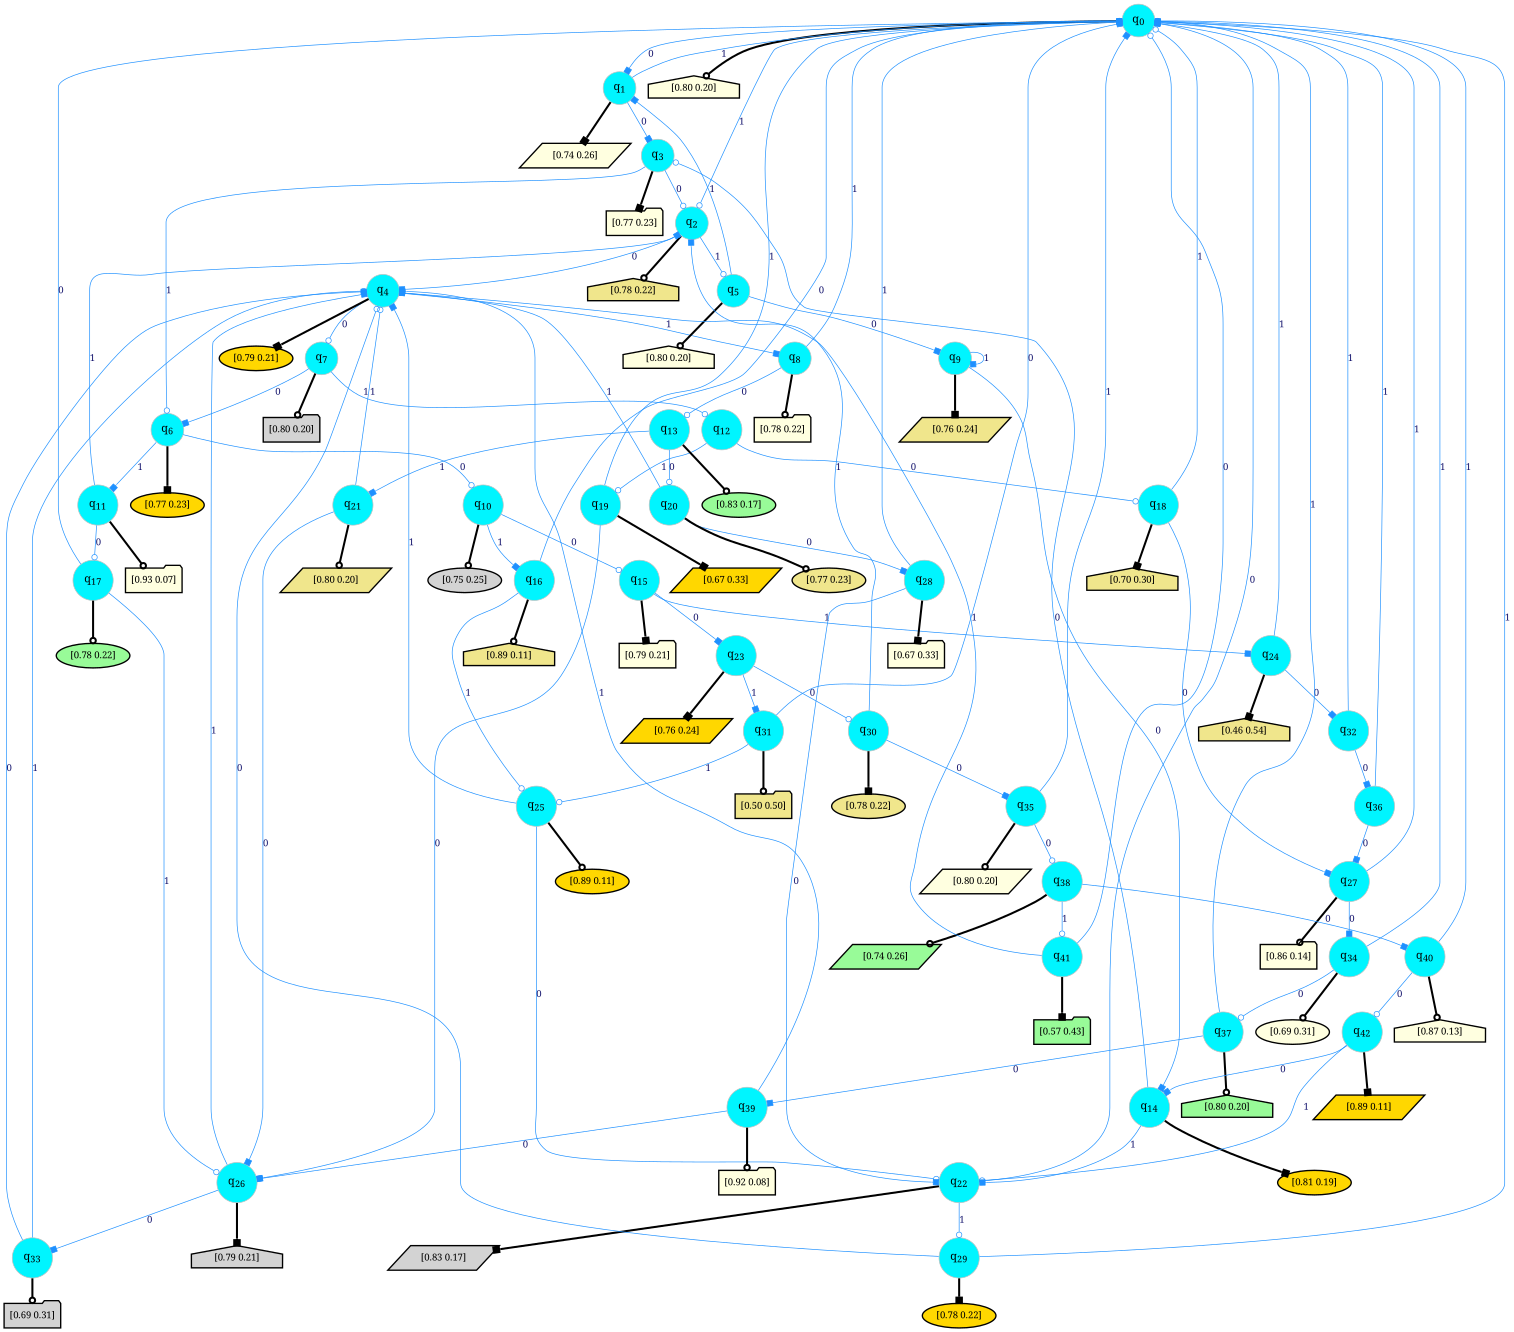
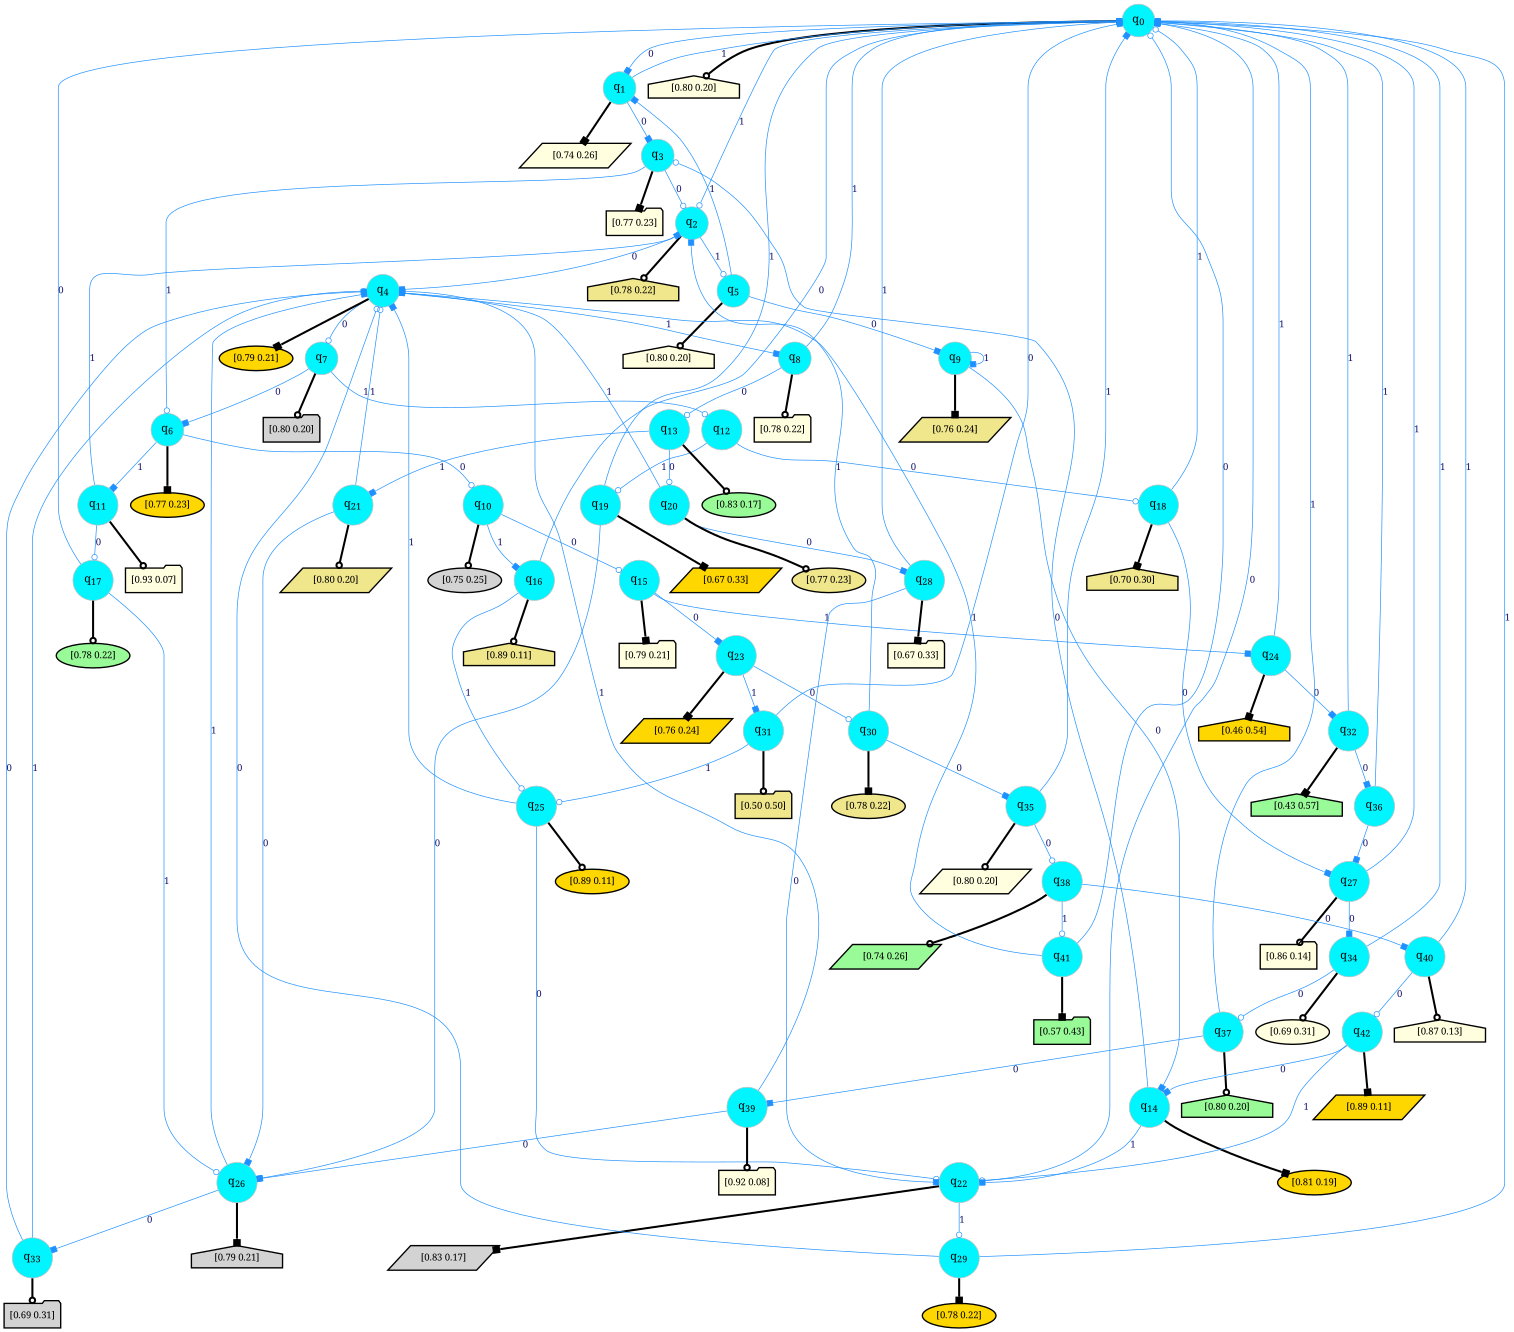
  digraph {
    fontname="Noto Serif"
    rankdir=TD
    node [color=gray fillcolor=turquoise1 fontcolor=black fontname="Noto Serif" fontsize=16 fontweight=bold shape=circle style=filled]
    edge [arrowhead=box arrowsize=1 color=dodgerblue1 fontcolor=midnightblue fontname="Noto Serif" fontweight=bold penwidth=1 style=solid weight=20]
    n1 [label=<q<SUB>0</SUB>>]
    n2 [label=<q<SUB>1</SUB>>]
    n3 [label=<q<SUB>2</SUB>>]
    n4 [color=black fillcolor=lightyellow fontsize=14 label="[0.80 0.20]" penwidth=2 shape=house]
    n5 [label=<q<SUB>3</SUB>>]
    n6 [color=black fillcolor=lightyellow fontsize=14 label="[0.74 0.26]" penwidth=2 shape=parallelogram]
    n7 [label=<q<SUB>4</SUB>>]
    n8 [label=<q<SUB>5</SUB>>]
    n9 [color=black fillcolor=khaki fontsize=14 label="[0.78 0.22]" penwidth=2 shape=house]
    n10 [label=<q<SUB>6</SUB>>]
    n11 [color=black fillcolor=lightyellow fontsize=14 label="[0.77 0.23]" penwidth=2 shape=folder]
    n12 [label=<q<SUB>7</SUB>>]
    n13 [label=<q<SUB>8</SUB>>]
    n14 [color=black fillcolor=gold fontsize=14 label="[0.79 0.21]" penwidth=2 shape=ellipse]
    n15 [label=<q<SUB>9</SUB>>]
    n16 [color=black fillcolor=lightyellow fontsize=14 label="[0.80 0.20]" penwidth=2 shape=house]
    n17 [label=<q<SUB>10</SUB>>]
    n18 [label=<q<SUB>11</SUB>>]
    n19 [color=black fillcolor=gold fontsize=14 label="[0.77 0.23]" penwidth=2 shape=ellipse]
    n20 [label=<q<SUB>12</SUB>>]
    n21 [color=black fillcolor=lightgrey fontsize=14 label="[0.80 0.20]" penwidth=2 shape=folder]
    n22 [label=<q<SUB>13</SUB>>]
    n23 [color=black fillcolor=lightyellow fontsize=14 label="[0.78 0.22]" penwidth=2 shape=folder]
    n24 [label=<q<SUB>14</SUB>>]
    n25 [color=black fillcolor=khaki fontsize=14 label="[0.76 0.24]" penwidth=2 shape=parallelogram]
    n26 [label=<q<SUB>15</SUB>>]
    n27 [label=<q<SUB>16</SUB>>]
    n28 [color=black fillcolor=lightgrey fontsize=14 label="[0.75 0.25]" penwidth=2 shape=ellipse]
    n29 [label=<q<SUB>17</SUB>>]
    n30 [color=black fillcolor=lightyellow fontsize=14 label="[0.93 0.07]" penwidth=2 shape=folder]
    n31 [label=<q<SUB>18</SUB>>]
    n32 [label=<q<SUB>19</SUB>>]
    n33 [label=<q<SUB>20</SUB>>]
    n34 [label=<q<SUB>21</SUB>>]
    n35 [color=black fillcolor=palegreen fontsize=14 label="[0.83 0.17]" penwidth=2 shape=ellipse]
    n36 [label=<q<SUB>22</SUB>>]
    n37 [color=black fillcolor=gold fontsize=14 label="[0.81 0.19]" penwidth=2 shape=ellipse]
    n38 [label=<q<SUB>23</SUB>>]
    n39 [label=<q<SUB>24</SUB>>]
    n40 [color=black fillcolor=lightyellow fontsize=14 label="[0.79 0.21]" penwidth=2 shape=folder]
    n41 [label=<q<SUB>25</SUB>>]
    n42 [color=black fillcolor=khaki fontsize=14 label="[0.89 0.11]" penwidth=2 shape=house]
    n43 [label=<q<SUB>26</SUB>>]
    n44 [color=black fillcolor=palegreen fontsize=14 label="[0.78 0.22]" penwidth=2 shape=ellipse]
    n45 [label=<q<SUB>27</SUB>>]
    n46 [color=black fillcolor=khaki fontsize=14 label="[0.70 0.30]" penwidth=2 shape=house]
    n47 [color=black fillcolor=gold fontsize=14 label="[0.67 0.33]" penwidth=2 shape=parallelogram]
    n48 [label=<q<SUB>28</SUB>>]
    n49 [color=black fillcolor=khaki fontsize=14 label="[0.77 0.23]" penwidth=2 shape=ellipse]
    n50 [color=black fillcolor=khaki fontsize=14 label="[0.80 0.20]" penwidth=2 shape=parallelogram]
    n51 [label=<q<SUB>29</SUB>>]
    n52 [color=black fillcolor=lightgrey fontsize=14 label="[0.83 0.17]" penwidth=2 shape=parallelogram]
    n53 [label=<q<SUB>30</SUB>>]
    n54 [label=<q<SUB>31</SUB>>]
    n55 [color=black fillcolor=gold fontsize=14 label="[0.76 0.24]" penwidth=2 shape=parallelogram]
    n56 [label=<q<SUB>32</SUB>>]
-   n57 [color=black fillcolor=khaki fontsize=14 label="[0.46 0.54]" penwidth=2 shape=house]
+   n57 [color=black fillcolor=gold fontsize=14 label="[0.46 0.54]" penwidth=2 shape=house]
    n58 [color=black fillcolor=gold fontsize=14 label="[0.89 0.11]" penwidth=2 shape=ellipse]
    n59 [label=<q<SUB>33</SUB>>]
    n60 [color=black fillcolor=lightgrey fontsize=14 label="[0.79 0.21]" penwidth=2 shape=house]
    n61 [label=<q<SUB>34</SUB>>]
    n62 [color=black fillcolor=lightyellow fontsize=14 label="[0.86 0.14]" penwidth=2 shape=folder]
    n63 [color=black fillcolor=lightyellow fontsize=14 label="[0.67 0.33]" penwidth=2 shape=folder]
    n64 [color=black fillcolor=gold fontsize=14 label="[0.78 0.22]" penwidth=2 shape=ellipse]
    n65 [label=<q<SUB>35</SUB>>]
    n66 [color=black fillcolor=khaki fontsize=14 label="[0.78 0.22]" penwidth=2 shape=ellipse]
    n67 [color=black fillcolor=khaki fontsize=14 label="[0.50 0.50]" penwidth=2 shape=folder]
    n68 [label=<q<SUB>36</SUB>>]
+   n69 [color=black fillcolor=palegreen fontsize=14 label="[0.43 0.57]" penwidth=2 shape=house]
    n70 [color=black fillcolor=lightgrey fontsize=14 label="[0.69 0.31]" penwidth=2 shape=folder]
    n71 [label=<q<SUB>37</SUB>>]
    n72 [color=black fillcolor=lightyellow fontsize=14 label="[0.69 0.31]" penwidth=2 shape=ellipse]
    n73 [label=<q<SUB>38</SUB>>]
    n74 [color=black fillcolor=lightyellow fontsize=14 label="[0.80 0.20]" penwidth=2 shape=parallelogram]
    n75 [label=<q<SUB>39</SUB>>]
    n76 [color=black fillcolor=palegreen fontsize=14 label="[0.80 0.20]" penwidth=2 shape=house]
    n77 [label=<q<SUB>40</SUB>>]
    n78 [label=<q<SUB>41</SUB>>]
    n79 [color=black fillcolor=palegreen fontsize=14 label="[0.74 0.26]" penwidth=2 shape=parallelogram]
    n80 [color=black fillcolor=lightyellow fontsize=14 label="[0.92 0.08]" penwidth=2 shape=folder]
    n81 [label=<q<SUB>42</SUB>>]
    n82 [color=black fillcolor=lightyellow fontsize=14 label="[0.87 0.13]" penwidth=2 shape=house]
    n83 [color=black fillcolor=palegreen fontsize=14 label="[0.57 0.43]" penwidth=2 shape=folder]
    n84 [color=black fillcolor=gold fontsize=14 label="[0.89 0.11]" penwidth=2 shape=parallelogram]
    n1 -> n2 [label=0]
    n1 -> n3 [arrowhead=odot label=1]
    n1 -> n4 [arrowhead=odot color=black penwidth=3]
    n2 -> n1 [arrowhead=odot label=1]
    n2 -> n5 [label=0]
    n2 -> n6 [color=black penwidth=3]
    n3 -> n7 [label=0]
    n3 -> n8 [arrowhead=odot label=1]
    n3 -> n9 [arrowhead=odot color=black penwidth=3]
    n5 -> n3 [arrowhead=odot label=0]
    n5 -> n10 [arrowhead=odot label=1]
    n5 -> n11 [color=black penwidth=3]
    n7 -> n12 [arrowhead=odot label=0]
    n7 -> n13 [label=1]
    n7 -> n14 [color=black penwidth=3]
    n8 -> n2 [label=1]
    n8 -> n15 [label=0]
    n8 -> n16 [arrowhead=odot color=black penwidth=3]
    n10 -> n17 [arrowhead=odot label=0]
    n10 -> n18 [label=1]
    n10 -> n19 [color=black penwidth=3]
    n12 -> n10 [label=0]
    n12 -> n20 [arrowhead=odot label=1]
    n12 -> n21 [arrowhead=odot color=black penwidth=3]
    n13 -> n1 [arrowhead=odot label=1]
    n13 -> n22 [arrowhead=odot label=0]
    n13 -> n23 [arrowhead=odot color=black penwidth=3]
    n15 -> n15 [label=1]
    n15 -> n24 [label=0]
    n15 -> n25 [color=black penwidth=3]
    n17 -> n26 [arrowhead=odot label=0]
    n17 -> n27 [label=1]
    n17 -> n28 [arrowhead=odot color=black penwidth=3]
    n18 -> n3 [label=1]
    n18 -> n29 [arrowhead=odot label=0]
    n18 -> n30 [arrowhead=odot color=black penwidth=3]
    n20 -> n31 [arrowhead=odot label=0]
    n20 -> n32 [arrowhead=odot label=1]
    n22 -> n33 [arrowhead=odot label=0]
    n22 -> n34 [label=1]
    n22 -> n35 [arrowhead=odot color=black penwidth=3]
    n24 -> n5 [arrowhead=odot label=0]
    n24 -> n36 [label=1]
    n24 -> n37 [color=black penwidth=3]
    n26 -> n38 [label=0]
    n26 -> n39 [label=1]
    n26 -> n40 [color=black penwidth=3]
    n27 -> n1 [label=0]
    n27 -> n41 [arrowhead=odot label=1]
    n27 -> n42 [arrowhead=odot color=black penwidth=3]
    n29 -> n1 [label=0]
    n29 -> n43 [arrowhead=odot label=1]
    n29 -> n44 [arrowhead=odot color=black penwidth=3]
    n31 -> n1 [arrowhead=odot label=1]
    n31 -> n45 [label=0]
    n31 -> n46 [color=black penwidth=3]
    n32 -> n1 [arrowhead=odot label=1]
    n32 -> n43 [label=0]
    n32 -> n47 [color=black penwidth=3]
    n33 -> n7 [label=1]
    n33 -> n48 [label=0]
    n33 -> n49 [arrowhead=odot color=black penwidth=3]
    n34 -> n7 [arrowhead=odot label=1]
    n34 -> n43 [label=0]
    n34 -> n50 [arrowhead=odot color=black penwidth=3]
    n36 -> n1 [label=0]
    n36 -> n51 [arrowhead=odot label=1]
    n36 -> n52 [color=black penwidth=3]
    n38 -> n53 [arrowhead=odot label=0]
    n38 -> n54 [label=1]
    n38 -> n55 [color=black penwidth=3]
    n39 -> n1 [label=1]
    n39 -> n56 [label=0]
    n39 -> n57 [color=black penwidth=3]
    n41 -> n7 [label=1]
    n41 -> n36 [arrowhead=odot label=0]
    n41 -> n58 [arrowhead=odot color=black penwidth=3]
    n43 -> n7 [label=1]
    n43 -> n59 [label=0]
    n43 -> n60 [color=black penwidth=3]
    n45 -> n1 [arrowhead=odot label=1]
    n45 -> n61 [label=0]
    n45 -> n62 [arrowhead=odot color=black penwidth=3]
    n48 -> n1 [label=1]
    n48 -> n36 [label=0]
    n48 -> n63 [color=black penwidth=3]
    n51 -> n1 [label=1]
    n51 -> n7 [arrowhead=odot label=0]
    n51 -> n64 [color=black penwidth=3]
    n53 -> n3 [label=1]
    n53 -> n65 [label=0]
    n53 -> n66 [color=black penwidth=3]
    n54 -> n1 [label=0]
    n54 -> n41 [arrowhead=odot label=1]
    n54 -> n67 [arrowhead=odot color=black penwidth=3]
    n56 -> n1 [label=1]
    n56 -> n68 [label=0]
+   n56 -> n69 [color=black penwidth=3]
    n59 -> n7 [label=0]
    n59 -> n7 [arrowhead=odot label=1]
    n59 -> n70 [arrowhead=odot color=black penwidth=3]
    n61 -> n1 [arrowhead=odot label=1]
    n61 -> n71 [arrowhead=odot label=0]
    n61 -> n72 [arrowhead=odot color=black penwidth=3]
    n65 -> n1 [label=1]
    n65 -> n73 [arrowhead=odot label=0]
    n65 -> n74 [arrowhead=odot color=black penwidth=3]
    n68 -> n1 [label=1]
    n68 -> n45 [label=0]
    n71 -> n1 [label=1]
    n71 -> n75 [label=0]
    n71 -> n76 [arrowhead=odot color=black penwidth=3]
    n73 -> n77 [label=0]
    n73 -> n78 [arrowhead=odot label=1]
    n73 -> n79 [arrowhead=odot color=black penwidth=3]
    n75 -> n7 [label=1]
    n75 -> n43 [label=0]
    n75 -> n80 [arrowhead=odot color=black penwidth=3]
    n77 -> n1 [arrowhead=odot label=1]
    n77 -> n81 [arrowhead=odot label=0]
    n77 -> n82 [arrowhead=odot color=black penwidth=3]
    n78 -> n1 [arrowhead=odot label=0]
    n78 -> n7 [label=1]
    n78 -> n83 [color=black penwidth=3]
    n81 -> n24 [label=0]
    n81 -> n36 [arrowhead=odot label=1]
    n81 -> n84 [color=black penwidth=3]
  }
